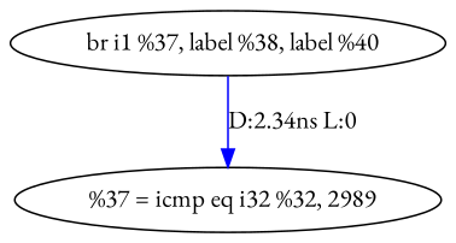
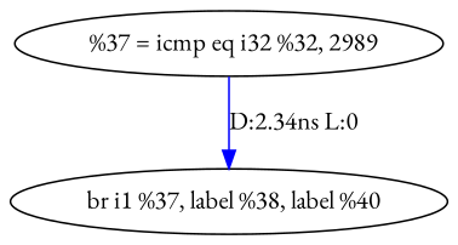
  digraph {
    fontname="EB Garamond"
    node [fontname="EB Garamond"]
    n1 [label="  br i1 %37, label %38, label %40"]
    n2 [label="  %37 = icmp eq i32 %32, 2989"]
-   n1 -> n2 [color=blue label="D:2.34ns L:0" fontname="EB Garamond"]
+   n2 -> n1 [color=blue label="D:2.34ns L:0" fontname="EB Garamond"]
  }
